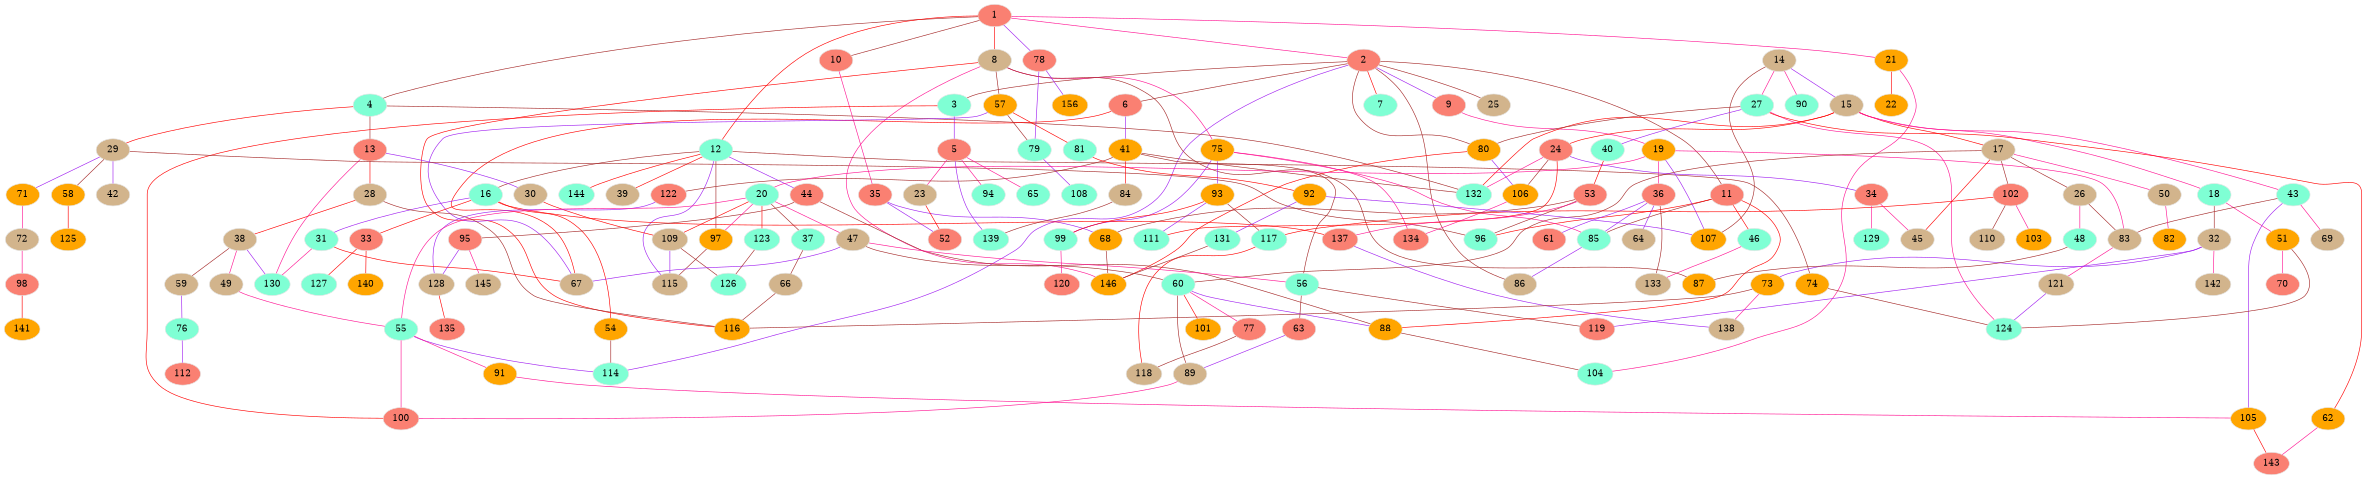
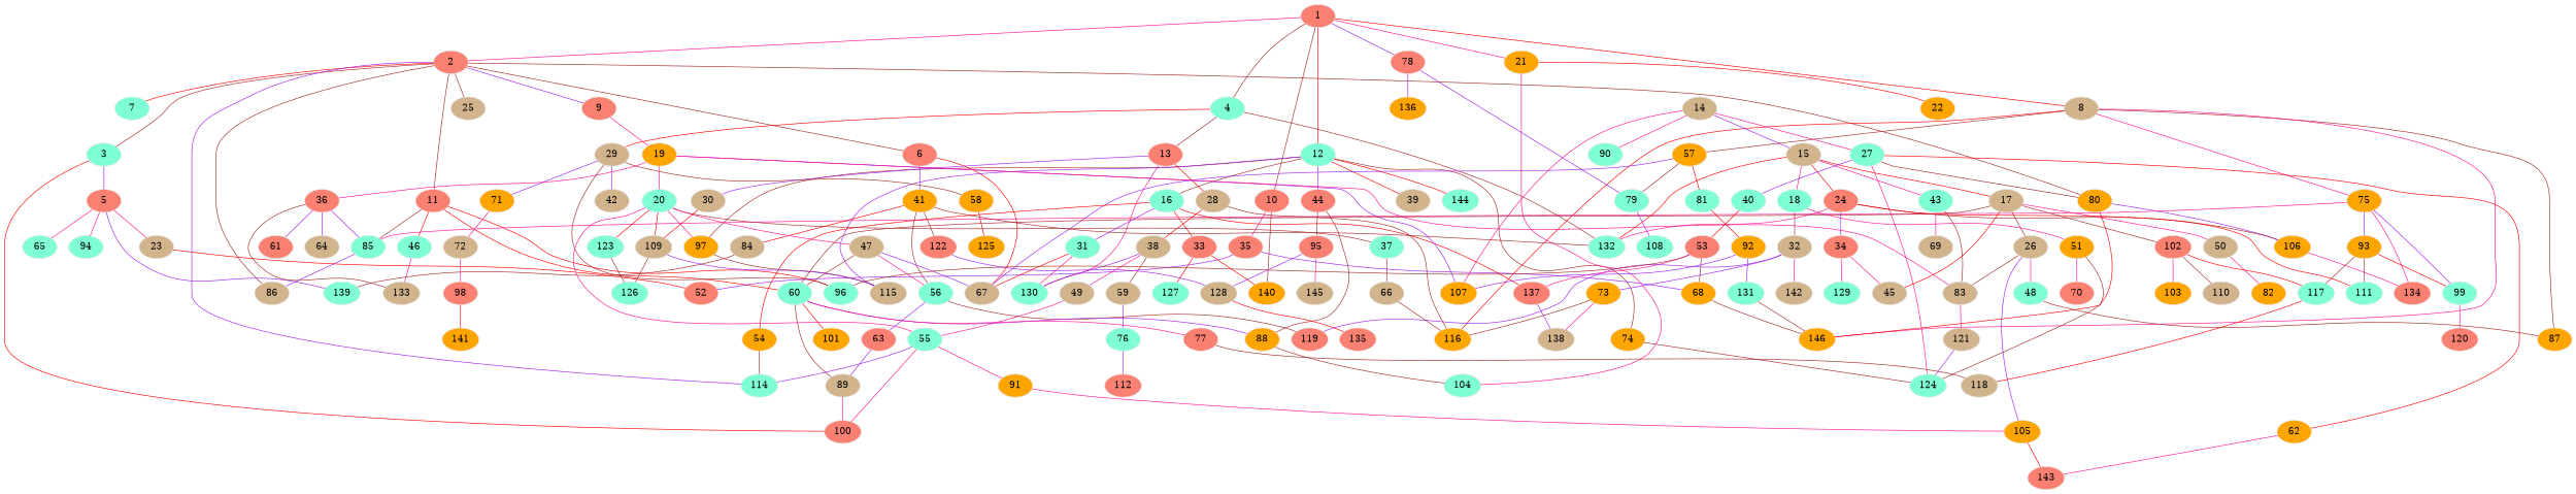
  graph {
    node [color=gray90 fillcolor=aquamarine style=filled]
    edge [color=brown]
    1 [fillcolor=salmon]
    2 [fillcolor=salmon]
    4
    8 [fillcolor=tan]
    10 [fillcolor=salmon]
    12
    21 [fillcolor=orange]
    78 [fillcolor=salmon]
    3
    6 [fillcolor=salmon]
    7
    9 [fillcolor=salmon]
    11 [fillcolor=salmon]
    25 [fillcolor=tan]
    80 [fillcolor=orange]
    86 [fillcolor=tan]
    114
    13 [fillcolor=salmon]
    29 [fillcolor=tan]
    132
    57 [fillcolor=orange]
    75 [fillcolor=orange]
    87 [fillcolor=orange]
    116 [fillcolor=orange]
    146 [fillcolor=orange]
    35 [fillcolor=salmon]
    140 [fillcolor=orange]
    16
    39 [fillcolor=tan]
    44 [fillcolor=salmon]
    74 [fillcolor=orange]
    97 [fillcolor=orange]
    115 [fillcolor=tan]
    144
    14 [fillcolor=tan]
    15 [fillcolor=tan]
    27
    90
    107 [fillcolor=orange]
    22 [fillcolor=orange]
    104
    79
-   136 [fillcolor=orange label=156]
+   136 [fillcolor=orange]
    5 [fillcolor=salmon]
    100 [fillcolor=salmon]
    41 [fillcolor=orange]
    67 [fillcolor=tan]
    19 [fillcolor=orange]
    46
    85
    88 [fillcolor=orange]
    96
    106 [fillcolor=orange]
    23 [fillcolor=tan]
    65
    94
    139
    28 [fillcolor=tan]
    30 [fillcolor=tan]
    130
    42 [fillcolor=tan]
    58 [fillcolor=orange]
    71 [fillcolor=orange]
    52 [fillcolor=salmon]
    56
    84 [fillcolor=tan]
    122 [fillcolor=salmon]
    81
    93 [fillcolor=orange]
    99
    134 [fillcolor=salmon]
    20
    36 [fillcolor=salmon]
    83 [fillcolor=tan]
    68 [fillcolor=orange]
    133 [fillcolor=tan]
    31
    33 [fillcolor=salmon]
    54 [fillcolor=orange]
    137 [fillcolor=salmon]
    95 [fillcolor=salmon]
    124
    38 [fillcolor=tan]
    109 [fillcolor=tan]
    17 [fillcolor=tan]
    18
    24 [fillcolor=salmon]
    43
    40
    62 [fillcolor=orange]
    26 [fillcolor=tan]
    45 [fillcolor=tan]
    50 [fillcolor=tan]
    60
    102 [fillcolor=salmon]
    32 [fillcolor=tan]
    51 [fillcolor=orange]
    34 [fillcolor=salmon]
    111
    69 [fillcolor=tan]
    105 [fillcolor=orange]
    127
    138 [fillcolor=tan]
    48
    82 [fillcolor=orange]
    77 [fillcolor=salmon]
    89 [fillcolor=tan]
    101 [fillcolor=orange]
    117
    103 [fillcolor=orange]
    110 [fillcolor=tan]
    73 [fillcolor=orange]
    119 [fillcolor=salmon]
    142 [fillcolor=tan]
    70 [fillcolor=salmon]
    37
    47 [fillcolor=tan]
    55
    123
    61 [fillcolor=salmon]
    64 [fillcolor=tan]
    121 [fillcolor=tan]
    66 [fillcolor=tan]
    91 [fillcolor=orange]
    126
    129
    53 [fillcolor=salmon]
    143 [fillcolor=salmon]
    49 [fillcolor=tan]
    59 [fillcolor=tan]
    125 [fillcolor=orange]
    72 [fillcolor=tan]
    76
    63 [fillcolor=salmon]
    128 [fillcolor=tan]
    145 [fillcolor=tan]
    108
    92 [fillcolor=orange]
    112 [fillcolor=salmon]
    118 [fillcolor=tan]
    98 [fillcolor=salmon]
    141 [fillcolor=orange]
    120 [fillcolor=salmon]
    131
    135 [fillcolor=salmon]
    1 -- 2 [color=deeppink]
    1 -- 4
    1 -- 8 [color=red]
    1 -- 10
    1 -- 12 [color=red]
    1 -- 21 [color=deeppink]
    1 -- 78 [color=purple]
    2 -- 3
    2 -- 6
    2 -- 7 [color=red]
    2 -- 9 [color=purple]
    2 -- 11
    2 -- 25
    2 -- 80
    2 -- 86
    2 -- 114 [color=purple]
    4 -- 13
    4 -- 29 [color=red]
    4 -- 132
    8 -- 57
    8 -- 75 [color=deeppink]
    8 -- 87
    8 -- 116 [color=red]
    8 -- 146 [color=deeppink]
    10 -- 35 [color=deeppink]
+   10 -- 140
    12 -- 16
    12 -- 39 [color=red]
    12 -- 44 [color=purple]
    12 -- 74
    12 -- 97
    12 -- 115 [color=purple]
    12 -- 144 [color=red]
    21 -- 22 [color=red]
    21 -- 104 [color=deeppink]
    78 -- 79 [color=purple]
    78 -- 136 [color=purple]
    3 -- 5 [color=purple]
    3 -- 100 [color=red]
    6 -- 41 [color=purple]
    6 -- 67 [color=red]
    9 -- 19 [color=deeppink]
    11 -- 46 [color=red]
    11 -- 85
-   11 -- 88 [color=red]
+   11 -- 60 [color=red]
    11 -- 96 [color=red]
    80 -- 146 [color=red]
    80 -- 106 [color=purple]
    13 -- 28 [color=red]
    13 -- 30 [color=purple]
    13 -- 130 [color=deeppink]
    29 -- 96
    29 -- 42 [color=purple]
    29 -- 58
    29 -- 71 [color=purple]
    57 -- 79
    57 -- 67 [color=purple]
    57 -- 81 [color=red]
    75 -- 85 [color=deeppink]
    75 -- 93 [color=purple]
    75 -- 99 [color=purple]
    75 -- 134 [color=deeppink]
    35 -- 52 [color=purple]
    35 -- 68 [color=purple]
    16 -- 31 [color=purple]
    16 -- 33 [color=red]
    16 -- 54 [color=red]
    16 -- 137 [color=red]
    44 -- 88
    44 -- 95
    74 -- 124
    97 -- 115
    14 -- 15 [color=purple]
    14 -- 27 [color=deeppink]
    14 -- 90 [color=deeppink]
-   14 -- 107
+   14 -- 107 [color=deeppink]
    15 -- 132 [color=red]
    15 -- 17 [color=red]
    15 -- 18 [color=deeppink]
    15 -- 24 [color=red]
    15 -- 43 [color=deeppink]
    27 -- 80
    27 -- 124 [color=deeppink]
    27 -- 40 [color=purple]
    27 -- 62 [color=red]
    79 -- 108 [color=purple]
    5 -- 23 [color=deeppink]
    5 -- 65 [color=deeppink]
    5 -- 94 [color=deeppink]
    5 -- 139 [color=purple]
    41 -- 132
    41 -- 56
    41 -- 84 [color=red]
    41 -- 122
    19 -- 107 [color=purple]
    19 -- 20 [color=deeppink]
    19 -- 36 [color=deeppink]
    19 -- 83 [color=deeppink]
    46 -- 133 [color=deeppink]
    85 -- 86 [color=purple]
    88 -- 104
    106 -- 134 [color=deeppink]
    23 -- 52 [color=red]
    28 -- 116
    28 -- 38 [color=red]
    30 -- 109 [color=red]
    58 -- 125 [color=red]
    71 -- 72 [color=deeppink]
    56 -- 119
-   56 -- 63
+   56 -- 63 [color=purple]
    84 -- 139
    122 -- 128 [color=purple]
    81 -- 92 [color=red]
    93 -- 99 [color=red]
-   93 -- 111 [color=purple]
+   93 -- 111
    93 -- 117
    99 -- 120 [color=deeppink]
    20 -- 97 [color=deeppink]
    20 -- 109 [color=red]
    20 -- 37
    20 -- 47 [color=deeppink]
    20 -- 55 [color=deeppink]
    20 -- 123 [color=red]
    36 -- 85 [color=purple]
    36 -- 133
    36 -- 61 [color=purple]
    36 -- 64 [color=purple]
    83 -- 121 [color=deeppink]
    68 -- 146
    31 -- 67 [color=red]
    31 -- 130 [color=deeppink]
    33 -- 140 [color=red]
    33 -- 127 [color=red]
    54 -- 114
    137 -- 138 [color=purple]
    95 -- 128 [color=purple]
    95 -- 145 [color=deeppink]
    38 -- 130 [color=purple]
    38 -- 49 [color=deeppink]
    38 -- 59
    109 -- 115 [color=purple]
    109 -- 126
    17 -- 26
    17 -- 45 [color=red]
    17 -- 50 [color=deeppink]
    17 -- 60
    17 -- 102
    18 -- 32
    18 -- 51 [color=deeppink]
    24 -- 132 [color=deeppink]
    24 -- 106
    24 -- 34 [color=purple]
    24 -- 111 [color=red]
    43 -- 83
    43 -- 69 [color=deeppink]
-   43 -- 105 [color=purple]
+   26 -- 105 [color=purple]
    40 -- 53 [color=red]
    62 -- 143 [color=deeppink]
    26 -- 83
    26 -- 48 [color=deeppink]
    50 -- 82 [color=deeppink]
    60 -- 88 [color=purple]
    60 -- 77 [color=deeppink]
    60 -- 89
    60 -- 101 [color=red]
    102 -- 117 [color=red]
    102 -- 103 [color=deeppink]
    102 -- 110
    32 -- 73 [color=purple]
    32 -- 119 [color=purple]
    32 -- 142 [color=deeppink]
    51 -- 124
    51 -- 70 [color=deeppink]
    34 -- 45 [color=deeppink]
    34 -- 129 [color=deeppink]
    105 -- 143 [color=red]
    48 -- 87
    77 -- 118
    89 -- 100 [color=deeppink]
    117 -- 118 [color=red]
    73 -- 116
    73 -- 138 [color=deeppink]
    37 -- 66
    47 -- 67 [color=purple]
    47 -- 56 [color=deeppink]
    47 -- 60
    55 -- 114 [color=purple]
    55 -- 100 [color=deeppink]
    55 -- 91 [color=deeppink]
    123 -- 126
    121 -- 124 [color=purple]
    66 -- 116
    91 -- 105 [color=deeppink]
    53 -- 96
    53 -- 68
    53 -- 137 [color=deeppink]
    49 -- 55 [color=deeppink]
    59 -- 76 [color=purple]
    72 -- 98 [color=deeppink]
    76 -- 112 [color=purple]
    63 -- 89 [color=purple]
    128 -- 135 [color=red]
    92 -- 107 [color=purple]
    92 -- 131 [color=purple]
    98 -- 141 [color=red]
    131 -- 146
  }
